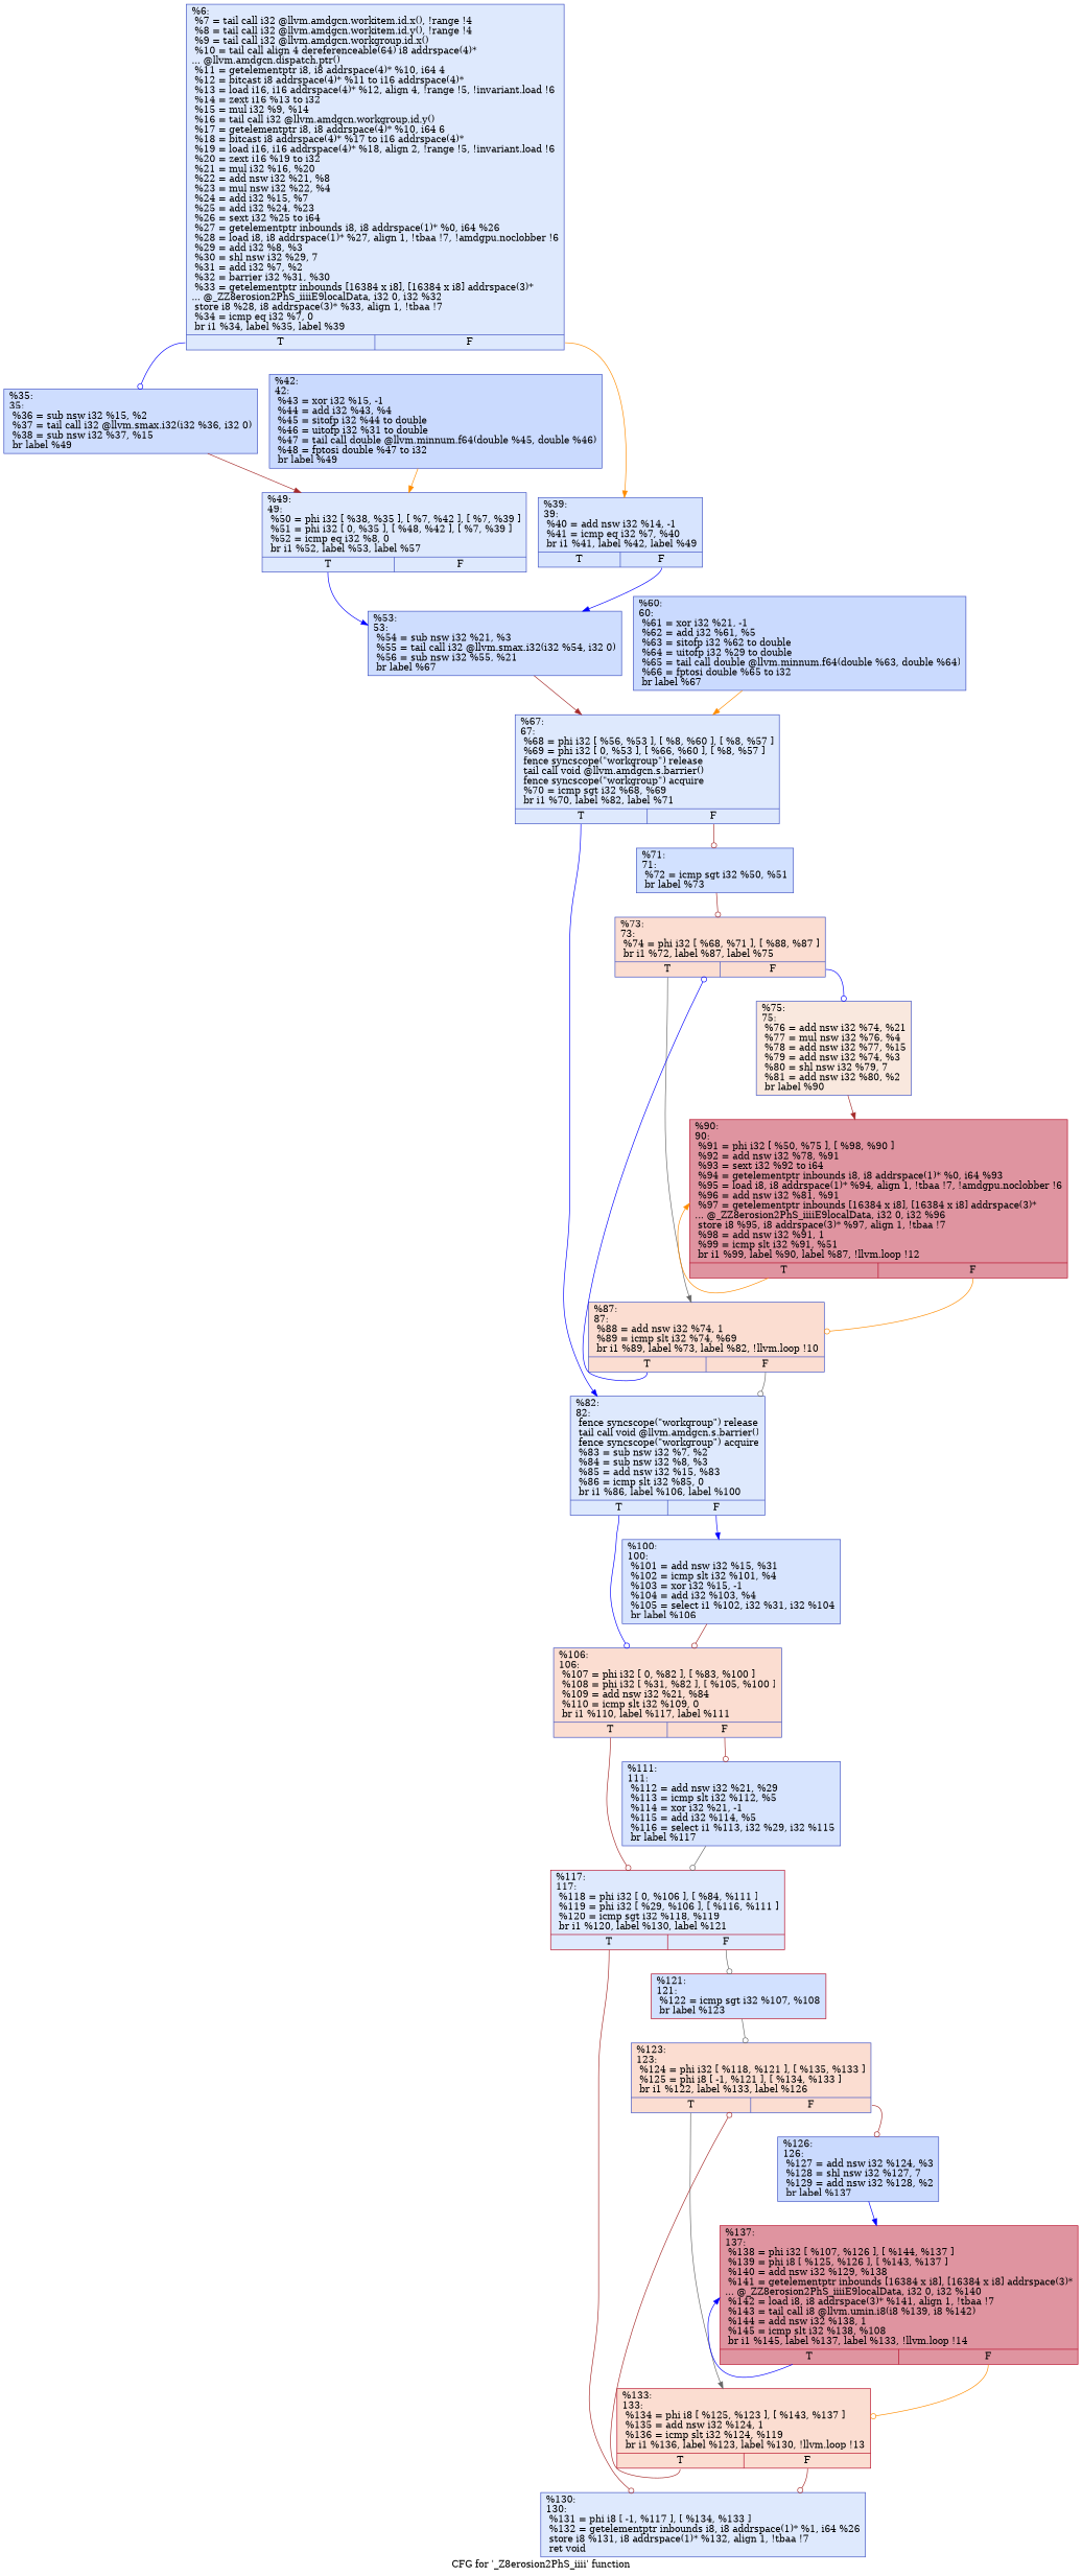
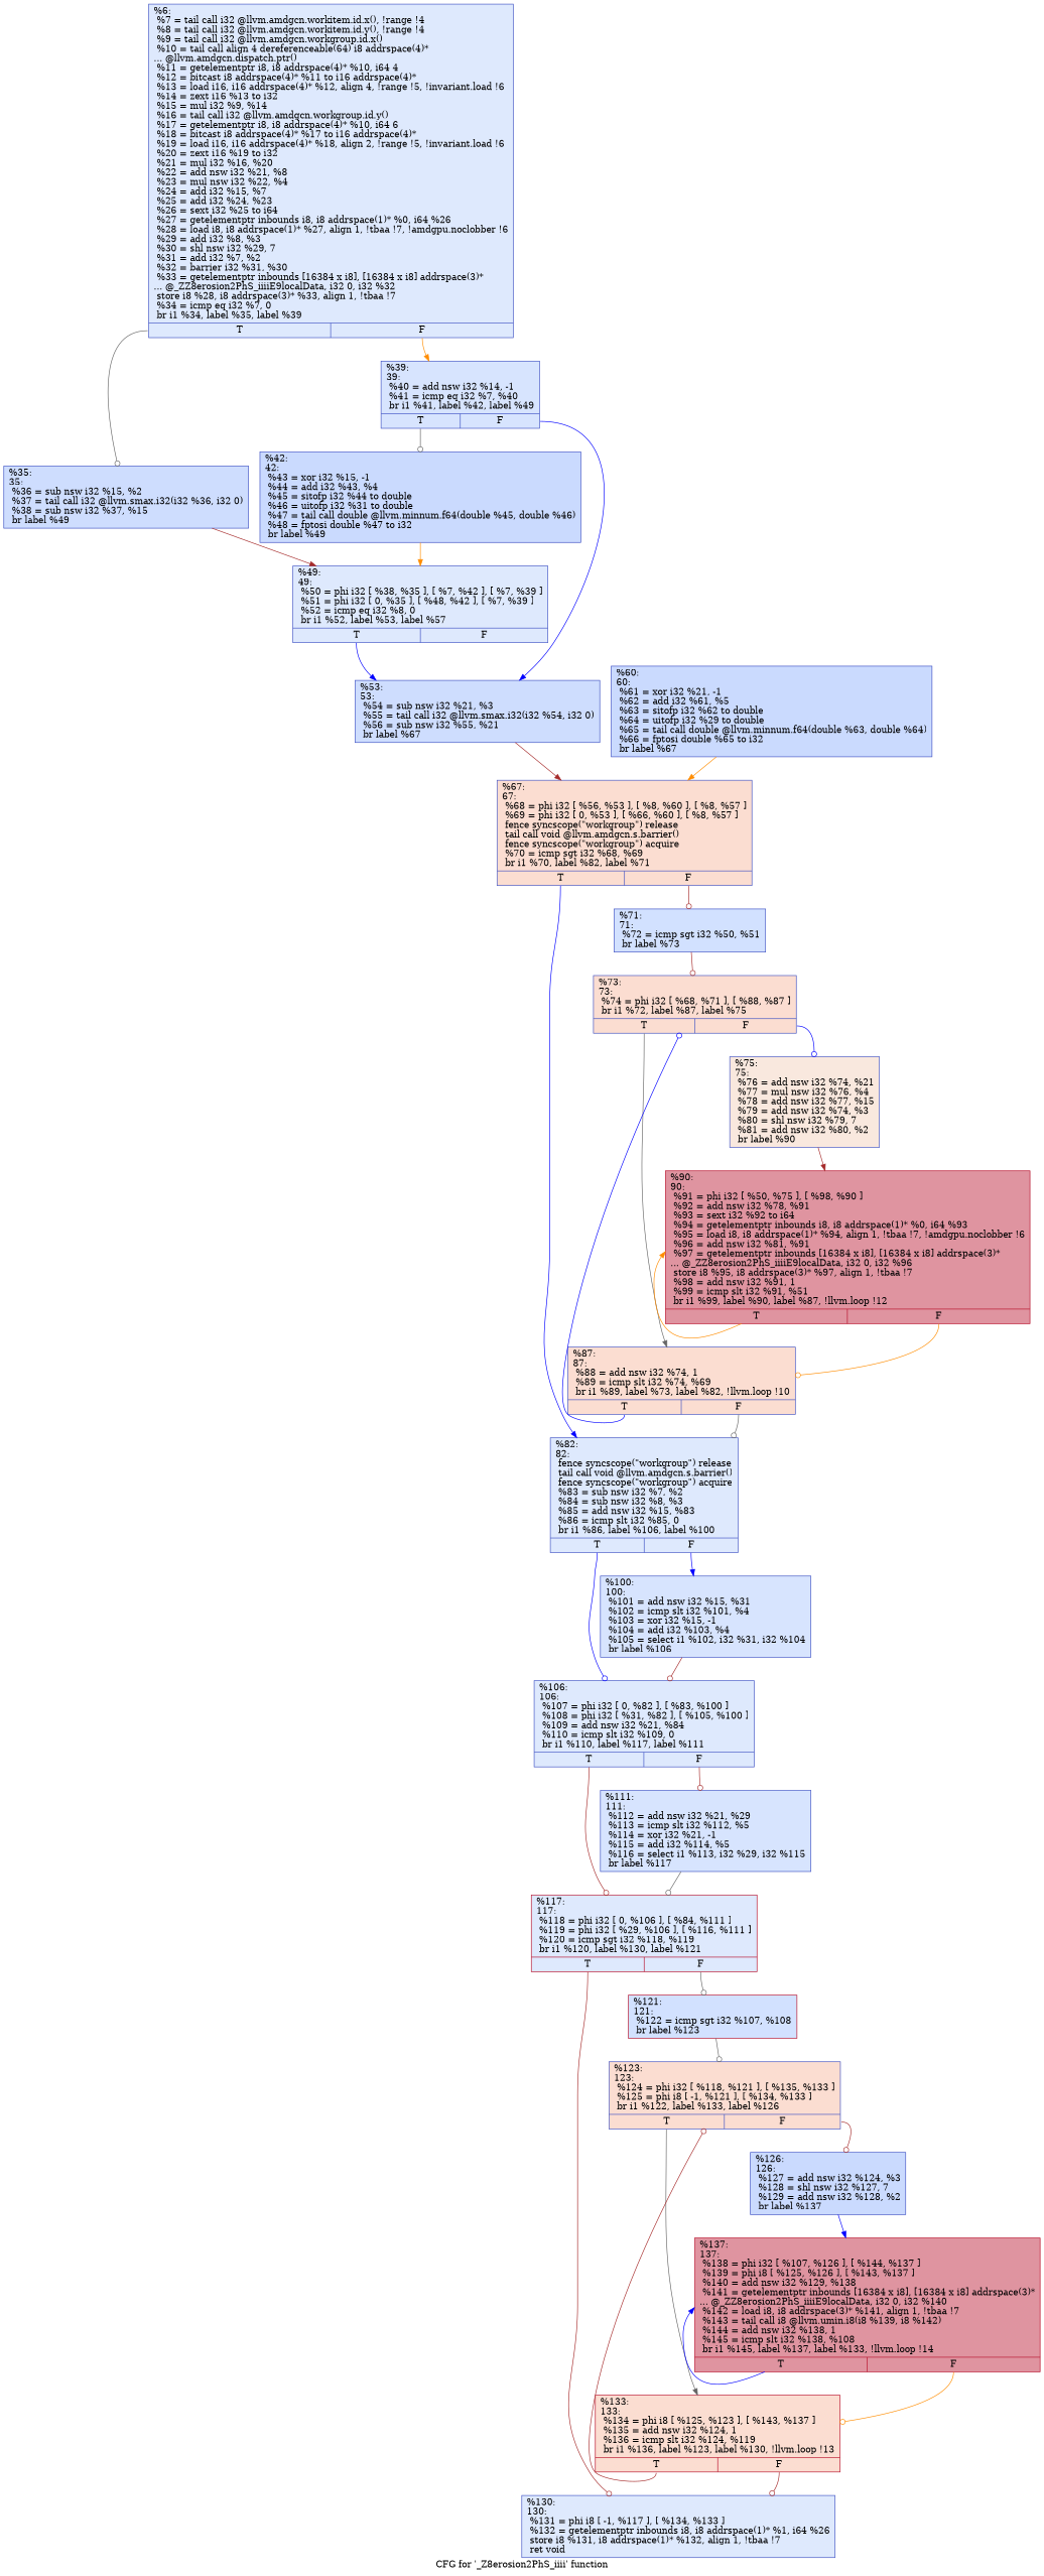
  digraph {
    label="CFG for '_Z8erosion2PhS_iiii' function"
    node [color="#3d50c3ff" fillcolor="#b5cdfa70" shape=record style=filled]
    edge [arrowhead=odot color=brown tailport=s0]
    n1 [label="{%6:\l  %7 = tail call i32 @llvm.amdgcn.workitem.id.x(), !range !4\l  %8 = tail call i32 @llvm.amdgcn.workitem.id.y(), !range !4\l  %9 = tail call i32 @llvm.amdgcn.workgroup.id.x()\l  %10 = tail call align 4 dereferenceable(64) i8 addrspace(4)*\l... @llvm.amdgcn.dispatch.ptr()\l  %11 = getelementptr i8, i8 addrspace(4)* %10, i64 4\l  %12 = bitcast i8 addrspace(4)* %11 to i16 addrspace(4)*\l  %13 = load i16, i16 addrspace(4)* %12, align 4, !range !5, !invariant.load !6\l  %14 = zext i16 %13 to i32\l  %15 = mul i32 %9, %14\l  %16 = tail call i32 @llvm.amdgcn.workgroup.id.y()\l  %17 = getelementptr i8, i8 addrspace(4)* %10, i64 6\l  %18 = bitcast i8 addrspace(4)* %17 to i16 addrspace(4)*\l  %19 = load i16, i16 addrspace(4)* %18, align 2, !range !5, !invariant.load !6\l  %20 = zext i16 %19 to i32\l  %21 = mul i32 %16, %20\l  %22 = add nsw i32 %21, %8\l  %23 = mul nsw i32 %22, %4\l  %24 = add i32 %15, %7\l  %25 = add i32 %24, %23\l  %26 = sext i32 %25 to i64\l  %27 = getelementptr inbounds i8, i8 addrspace(1)* %0, i64 %26\l  %28 = load i8, i8 addrspace(1)* %27, align 1, !tbaa !7, !amdgpu.noclobber !6\l  %29 = add i32 %8, %3\l  %30 = shl nsw i32 %29, 7\l  %31 = add i32 %7, %2\l  %32 = barrier i32 %31, %30\l  %33 = getelementptr inbounds [16384 x i8], [16384 x i8] addrspace(3)*\l... @_ZZ8erosion2PhS_iiiiE9localData, i32 0, i32 %32\l  store i8 %28, i8 addrspace(3)* %33, align 1, !tbaa !7\l  %34 = icmp eq i32 %7, 0\l  br i1 %34, label %35, label %39\l|{<s0>T|<s1>F}}"]
    n2 [fillcolor="#8fb1fe70" label="{%35:\l35:                                               \l  %36 = sub nsw i32 %15, %2\l  %37 = tail call i32 @llvm.smax.i32(i32 %36, i32 0)\l  %38 = sub nsw i32 %37, %15\l  br label %49\l}"]
    n3 [fillcolor="#a5c3fe70" label="{%39:\l39:                                               \l  %40 = add nsw i32 %14, -1\l  %41 = icmp eq i32 %7, %40\l  br i1 %41, label %42, label %49\l|{<s0>T|<s1>F}}"]
    n4 [label="{%49:\l49:                                               \l  %50 = phi i32 [ %38, %35 ], [ %7, %42 ], [ %7, %39 ]\l  %51 = phi i32 [ 0, %35 ], [ %48, %42 ], [ %7, %39 ]\l  %52 = icmp eq i32 %8, 0\l  br i1 %52, label %53, label %57\l|{<s0>T|<s1>F}}"]
    n5 [fillcolor="#88abfd70" label="{%42:\l42:                                               \l  %43 = xor i32 %15, -1\l  %44 = add i32 %43, %4\l  %45 = sitofp i32 %44 to double\l  %46 = uitofp i32 %31 to double\l  %47 = tail call double @llvm.minnum.f64(double %45, double %46)\l  %48 = fptosi double %47 to i32\l  br label %49\l}"]
    n6 [fillcolor="#8fb1fe70" label="{%53:\l53:                                               \l  %54 = sub nsw i32 %21, %3\l  %55 = tail call i32 @llvm.smax.i32(i32 %54, i32 0)\l  %56 = sub nsw i32 %55, %21\l  br label %67\l}"]
-   n7 [label="{%67:\l67:                                               \l  %68 = phi i32 [ %56, %53 ], [ %8, %60 ], [ %8, %57 ]\l  %69 = phi i32 [ 0, %53 ], [ %66, %60 ], [ %8, %57 ]\l  fence syncscope(\"workgroup\") release\l  tail call void @llvm.amdgcn.s.barrier()\l  fence syncscope(\"workgroup\") acquire\l  %70 = icmp sgt i32 %68, %69\l  br i1 %70, label %82, label %71\l|{<s0>T|<s1>F}}"]
+   n7 [fillcolor="#f7b39670" label="{%67:\l67:                                               \l  %68 = phi i32 [ %56, %53 ], [ %8, %60 ], [ %8, %57 ]\l  %69 = phi i32 [ 0, %53 ], [ %66, %60 ], [ %8, %57 ]\l  fence syncscope(\"workgroup\") release\l  tail call void @llvm.amdgcn.s.barrier()\l  fence syncscope(\"workgroup\") acquire\l  %70 = icmp sgt i32 %68, %69\l  br i1 %70, label %82, label %71\l|{<s0>T|<s1>F}}"]
    n8 [label="{%82:\l82:                                               \l  fence syncscope(\"workgroup\") release\l  tail call void @llvm.amdgcn.s.barrier()\l  fence syncscope(\"workgroup\") acquire\l  %83 = sub nsw i32 %7, %2\l  %84 = sub nsw i32 %8, %3\l  %85 = add nsw i32 %15, %83\l  %86 = icmp slt i32 %85, 0\l  br i1 %86, label %106, label %100\l|{<s0>T|<s1>F}}"]
    n9 [fillcolor="#9abbff70" label="{%71:\l71:                                               \l  %72 = icmp sgt i32 %50, %51\l  br label %73\l}"]
    n10 [fillcolor="#88abfd70" label="{%60:\l60:                                               \l  %61 = xor i32 %21, -1\l  %62 = add i32 %61, %5\l  %63 = sitofp i32 %62 to double\l  %64 = uitofp i32 %29 to double\l  %65 = tail call double @llvm.minnum.f64(double %63, double %64)\l  %66 = fptosi double %65 to i32\l  br label %67\l}"]
-   n11 [fillcolor="#f7b39670" label="{%106:\l106:                                              \l  %107 = phi i32 [ 0, %82 ], [ %83, %100 ]\l  %108 = phi i32 [ %31, %82 ], [ %105, %100 ]\l  %109 = add nsw i32 %21, %84\l  %110 = icmp slt i32 %109, 0\l  br i1 %110, label %117, label %111\l|{<s0>T|<s1>F}}"]
+   n11 [label="{%106:\l106:                                              \l  %107 = phi i32 [ 0, %82 ], [ %83, %100 ]\l  %108 = phi i32 [ %31, %82 ], [ %105, %100 ]\l  %109 = add nsw i32 %21, %84\l  %110 = icmp slt i32 %109, 0\l  br i1 %110, label %117, label %111\l|{<s0>T|<s1>F}}"]
    n12 [fillcolor="#a5c3fe70" label="{%100:\l100:                                              \l  %101 = add nsw i32 %15, %31\l  %102 = icmp slt i32 %101, %4\l  %103 = xor i32 %15, -1\l  %104 = add i32 %103, %4\l  %105 = select i1 %102, i32 %31, i32 %104\l  br label %106\l}"]
    n13 [fillcolor="#f7b39670" label="{%73:\l73:                                               \l  %74 = phi i32 [ %68, %71 ], [ %88, %87 ]\l  br i1 %72, label %87, label %75\l|{<s0>T|<s1>F}}"]
    n14 [color="#b70d28ff" label="{%117:\l117:                                              \l  %118 = phi i32 [ 0, %106 ], [ %84, %111 ]\l  %119 = phi i32 [ %29, %106 ], [ %116, %111 ]\l  %120 = icmp sgt i32 %118, %119\l  br i1 %120, label %130, label %121\l|{<s0>T|<s1>F}}"]
    n15 [fillcolor="#a5c3fe70" label="{%111:\l111:                                              \l  %112 = add nsw i32 %21, %29\l  %113 = icmp slt i32 %112, %5\l  %114 = xor i32 %21, -1\l  %115 = add i32 %114, %5\l  %116 = select i1 %113, i32 %29, i32 %115\l  br label %117\l}"]
    n16 [fillcolor="#f7b39670" label="{%87:\l87:                                               \l  %88 = add nsw i32 %74, 1\l  %89 = icmp slt i32 %74, %69\l  br i1 %89, label %73, label %82, !llvm.loop !10\l|{<s0>T|<s1>F}}"]
    n17 [fillcolor="#f2cab570" label="{%75:\l75:                                               \l  %76 = add nsw i32 %74, %21\l  %77 = mul nsw i32 %76, %4\l  %78 = add nsw i32 %77, %15\l  %79 = add nsw i32 %74, %3\l  %80 = shl nsw i32 %79, 7\l  %81 = add nsw i32 %80, %2\l  br label %90\l}"]
    n18 [color="#b70d28ff" fillcolor="#b70d2870" label="{%90:\l90:                                               \l  %91 = phi i32 [ %50, %75 ], [ %98, %90 ]\l  %92 = add nsw i32 %78, %91\l  %93 = sext i32 %92 to i64\l  %94 = getelementptr inbounds i8, i8 addrspace(1)* %0, i64 %93\l  %95 = load i8, i8 addrspace(1)* %94, align 1, !tbaa !7, !amdgpu.noclobber !6\l  %96 = add nsw i32 %81, %91\l  %97 = getelementptr inbounds [16384 x i8], [16384 x i8] addrspace(3)*\l... @_ZZ8erosion2PhS_iiiiE9localData, i32 0, i32 %96\l  store i8 %95, i8 addrspace(3)* %97, align 1, !tbaa !7\l  %98 = add nsw i32 %91, 1\l  %99 = icmp slt i32 %91, %51\l  br i1 %99, label %90, label %87, !llvm.loop !12\l|{<s0>T|<s1>F}}"]
    n19 [label="{%130:\l130:                                              \l  %131 = phi i8 [ -1, %117 ], [ %134, %133 ]\l  %132 = getelementptr inbounds i8, i8 addrspace(1)* %1, i64 %26\l  store i8 %131, i8 addrspace(1)* %132, align 1, !tbaa !7\l  ret void\l}"]
    n20 [color="#b70d28ff" fillcolor="#9abbff70" label="{%121:\l121:                                              \l  %122 = icmp sgt i32 %107, %108\l  br label %123\l}"]
    n21 [fillcolor="#f7b39670" label="{%123:\l123:                                              \l  %124 = phi i32 [ %118, %121 ], [ %135, %133 ]\l  %125 = phi i8 [ -1, %121 ], [ %134, %133 ]\l  br i1 %122, label %133, label %126\l|{<s0>T|<s1>F}}"]
    n22 [color="#b70d28ff" fillcolor="#f7b39670" label="{%133:\l133:                                              \l  %134 = phi i8 [ %125, %123 ], [ %143, %137 ]\l  %135 = add nsw i32 %124, 1\l  %136 = icmp slt i32 %124, %119\l  br i1 %136, label %123, label %130, !llvm.loop !13\l|{<s0>T|<s1>F}}"]
    n23 [fillcolor="#88abfd70" label="{%126:\l126:                                              \l  %127 = add nsw i32 %124, %3\l  %128 = shl nsw i32 %127, 7\l  %129 = add nsw i32 %128, %2\l  br label %137\l}"]
    n24 [color="#b70d28ff" fillcolor="#b70d2870" label="{%137:\l137:                                              \l  %138 = phi i32 [ %107, %126 ], [ %144, %137 ]\l  %139 = phi i8 [ %125, %126 ], [ %143, %137 ]\l  %140 = add nsw i32 %129, %138\l  %141 = getelementptr inbounds [16384 x i8], [16384 x i8] addrspace(3)*\l... @_ZZ8erosion2PhS_iiiiE9localData, i32 0, i32 %140\l  %142 = load i8, i8 addrspace(3)* %141, align 1, !tbaa !7\l  %143 = tail call i8 @llvm.umin.i8(i8 %139, i8 %142)\l  %144 = add nsw i32 %138, 1\l  %145 = icmp slt i32 %138, %108\l  br i1 %145, label %137, label %133, !llvm.loop !14\l|{<s0>T|<s1>F}}"]
-   n1 -> n2 [color=blue]
+   n1 -> n2 [color=gray40]
    n1 -> n3 [arrowhead=normal color=darkorange tailport=s1]
    n2 -> n4 [arrowhead=normal]
+   n3 -> n5 [color=gray40]
    n3 -> n6 [arrowhead=normal color=blue tailport=s1]
    n4 -> n6 [arrowhead=normal color=blue]
    n5 -> n4 [arrowhead=normal color=darkorange]
    n6 -> n7 [arrowhead=normal]
    n7 -> n8 [arrowhead=normal color=blue]
    n7 -> n9 [tailport=s1]
    n8 -> n11 [color=blue]
    n8 -> n12 [arrowhead=normal color=blue tailport=s1]
    n9 -> n13
    n10 -> n7 [arrowhead=normal color=darkorange]
    n11 -> n14
    n11 -> n15 [tailport=s1]
    n12 -> n11
    n13 -> n16 [arrowhead=normal color=gray40]
    n13 -> n17 [color=blue tailport=s1]
    n14 -> n19
    n14 -> n20 [color=gray40 tailport=s1]
    n15 -> n14 [color=gray40]
    n16 -> n8 [color=gray40 tailport=s1]
    n16 -> n13 [color=blue]
    n17 -> n18 [arrowhead=normal]
    n18 -> n16 [color=darkorange tailport=s1]
    n18 -> n18 [arrowhead=normal color=darkorange]
    n20 -> n21 [color=gray40]
    n21 -> n22 [arrowhead=normal color=gray40]
    n21 -> n23 [tailport=s1]
    n22 -> n19 [tailport=s1]
    n22 -> n21
    n23 -> n24 [arrowhead=normal color=blue]
    n24 -> n22 [color=darkorange tailport=s1]
    n24 -> n24 [arrowhead=normal color=blue]
  }
